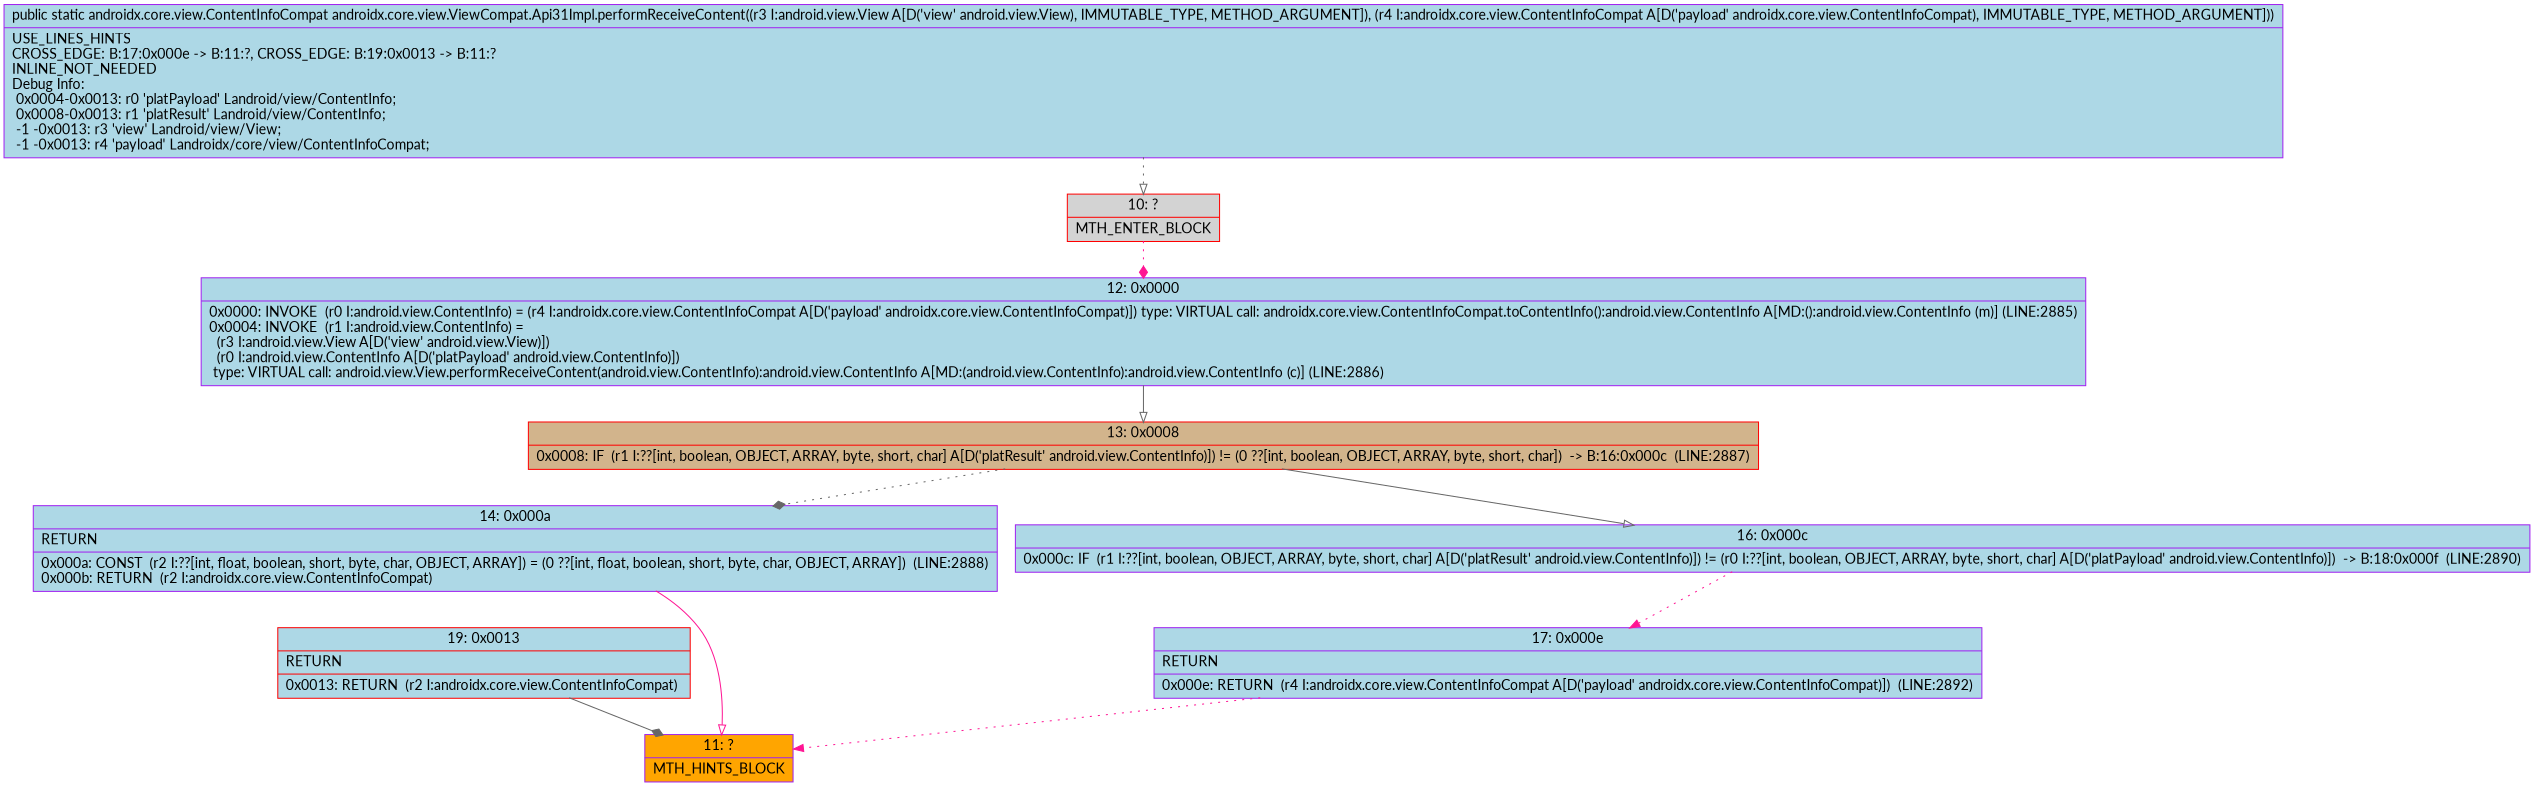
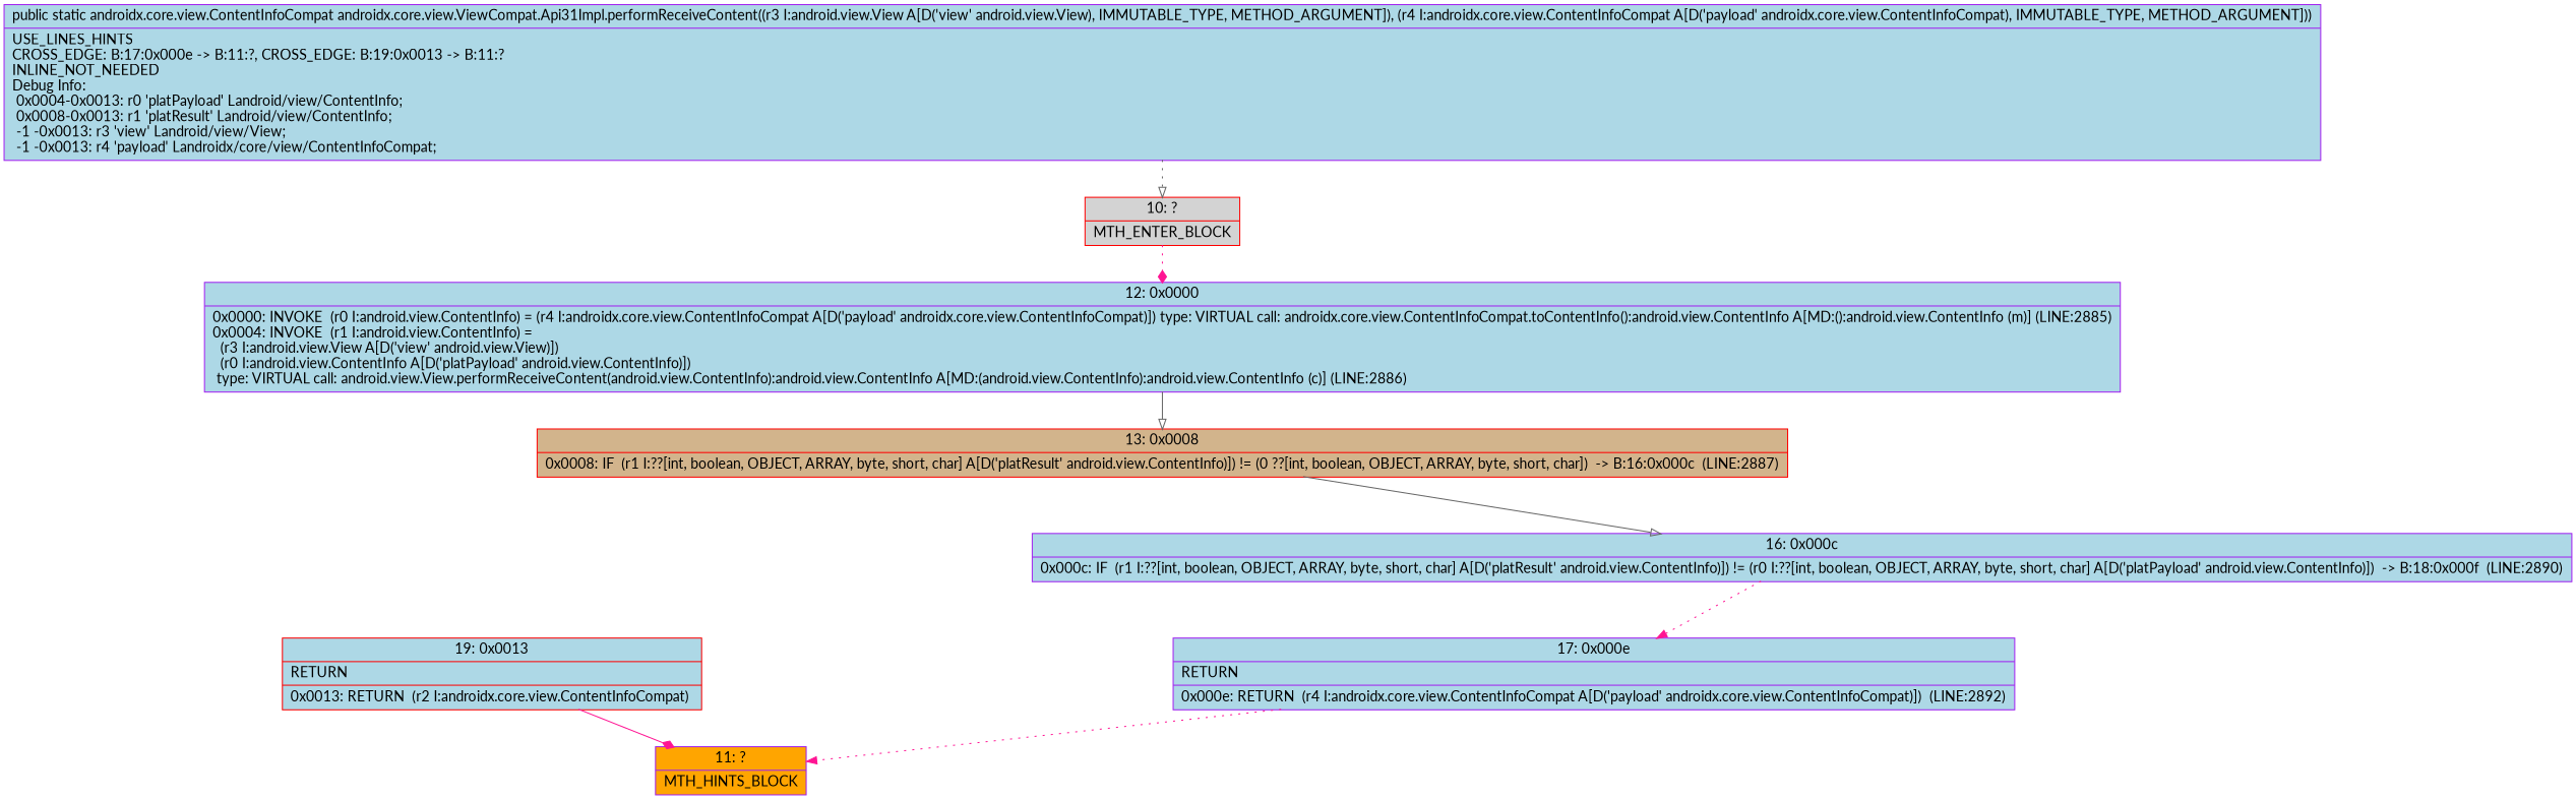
  digraph {
    fontname=Lato
    node [color=purple fillcolor=lightblue fontname=Lato shape=record style=filled]
    edge [arrowhead=onormal color=deeppink fontname=Lato style=dotted]
    n1 [color=red fillcolor=lightgrey label="{10\:\ ?|MTH_ENTER_BLOCK\l}"]
    n2 [label="{12\:\ 0x0000|0x0000: INVOKE  (r0 I:android.view.ContentInfo) = (r4 I:androidx.core.view.ContentInfoCompat A[D('payload' androidx.core.view.ContentInfoCompat)]) type: VIRTUAL call: androidx.core.view.ContentInfoCompat.toContentInfo():android.view.ContentInfo A[MD:():android.view.ContentInfo (m)] (LINE:2885)\l0x0004: INVOKE  (r1 I:android.view.ContentInfo) = \l  (r3 I:android.view.View A[D('view' android.view.View)])\l  (r0 I:android.view.ContentInfo A[D('platPayload' android.view.ContentInfo)])\l type: VIRTUAL call: android.view.View.performReceiveContent(android.view.ContentInfo):android.view.ContentInfo A[MD:(android.view.ContentInfo):android.view.ContentInfo (c)] (LINE:2886)\l}"]
    n3 [color=red fillcolor=tan label="{13\:\ 0x0008|0x0008: IF  (r1 I:??[int, boolean, OBJECT, ARRAY, byte, short, char] A[D('platResult' android.view.ContentInfo)]) != (0 ??[int, boolean, OBJECT, ARRAY, byte, short, char])  \-\> B:16:0x000c  (LINE:2887)\l}"]
-   n4 [label="{14\:\ 0x000a|RETURN\l|0x000a: CONST  (r2 I:??[int, float, boolean, short, byte, char, OBJECT, ARRAY]) = (0 ??[int, float, boolean, short, byte, char, OBJECT, ARRAY])  (LINE:2888)\l0x000b: RETURN  (r2 I:androidx.core.view.ContentInfoCompat) \l}"]
    n5 [label="{16\:\ 0x000c|0x000c: IF  (r1 I:??[int, boolean, OBJECT, ARRAY, byte, short, char] A[D('platResult' android.view.ContentInfo)]) != (r0 I:??[int, boolean, OBJECT, ARRAY, byte, short, char] A[D('platPayload' android.view.ContentInfo)])  \-\> B:18:0x000f  (LINE:2890)\l}"]
    n6 [fillcolor=orange label="{11\:\ ?|MTH_HINTS_BLOCK\l}"]
    n7 [label="{17\:\ 0x000e|RETURN\l|0x000e: RETURN  (r4 I:androidx.core.view.ContentInfoCompat A[D('payload' androidx.core.view.ContentInfoCompat)])  (LINE:2892)\l}"]
    n8 [color=red label="{19\:\ 0x0013|RETURN\l|0x0013: RETURN  (r2 I:androidx.core.view.ContentInfoCompat) \l}"]
    n9 [label="{public static androidx.core.view.ContentInfoCompat androidx.core.view.ViewCompat.Api31Impl.performReceiveContent((r3 I:android.view.View A[D('view' android.view.View), IMMUTABLE_TYPE, METHOD_ARGUMENT]), (r4 I:androidx.core.view.ContentInfoCompat A[D('payload' androidx.core.view.ContentInfoCompat), IMMUTABLE_TYPE, METHOD_ARGUMENT]))  | USE_LINES_HINTS\lCROSS_EDGE: B:17:0x000e \-\> B:11:?, CROSS_EDGE: B:19:0x0013 \-\> B:11:?\lINLINE_NOT_NEEDED\lDebug Info:\l  0x0004\-0x0013: r0 'platPayload' Landroid\/view\/ContentInfo;\l  0x0008\-0x0013: r1 'platResult' Landroid\/view\/ContentInfo;\l  \-1 \-0x0013: r3 'view' Landroid\/view\/View;\l  \-1 \-0x0013: r4 'payload' Landroidx\/core\/view\/ContentInfoCompat;\l}"]
    n1 -> n2 [arrowhead=diamond]
    n2 -> n3 [color=gray40 style=solid]
-   n3 -> n4 [arrowhead=diamond color=gray40]
    n3 -> n5 [color=gray40 style=solid]
-   n4 -> n6 [style=solid]
    n5 -> n7 [arrowhead=normal]
    n7 -> n6 [arrowhead=normal]
-   n8 -> n6 [arrowhead=diamond color=gray40 style=solid]
+   n8 -> n6 [arrowhead=diamond style=solid]
    n9 -> n1 [color=gray40]
  }
